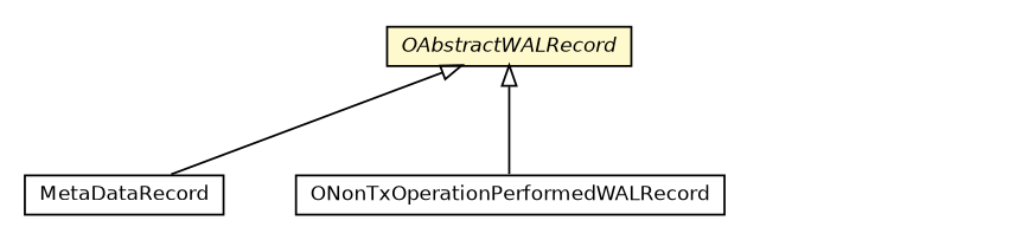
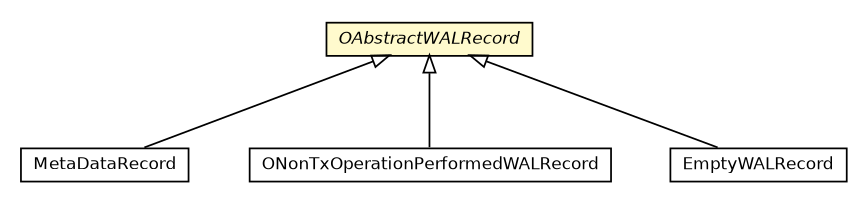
  digraph {
    nodesep=0.25
    ranksep=0.5
    node [fontcolor=black fontname=Helvetica fontsize=10.0 shape=plaintext]
    edge [arrowtail=empty dir=back fontname=Helvetica fontsize=10 headport=p labelfontname=Helvetica labelfontsize=10 tailport=p]
    n1 [label=<<table title="com.orientechnologies.orient.core.storage.impl.local.paginated.wal.MetaDataRecord" border="0" cellborder="1" cellspacing="0" cellpadding="2" port="p" href="./MetaDataRecord.html"> 		<tr><td><table border="0" cellspacing="0" cellpadding="1"> <tr><td align="center" balign="center"> MetaDataRecord </td></tr> 		</table></td></tr> 		</table>>]
    n2 [label=<<table title="com.orientechnologies.orient.core.storage.impl.local.paginated.wal.ONonTxOperationPerformedWALRecord" border="0" cellborder="1" cellspacing="0" cellpadding="2" port="p" href="./ONonTxOperationPerformedWALRecord.html"> 		<tr><td><table border="0" cellspacing="0" cellpadding="1"> <tr><td align="center" balign="center"> ONonTxOperationPerformedWALRecord </td></tr> 		</table></td></tr> 		</table>>]
    n3 [label=<<table title="com.orientechnologies.orient.core.storage.impl.local.paginated.wal.OAbstractWALRecord" border="0" cellborder="1" cellspacing="0" cellpadding="2" port="p" bgcolor="lemonChiffon" href="./OAbstractWALRecord.html"> 		<tr><td><table border="0" cellspacing="0" cellpadding="1"> <tr><td align="center" balign="center"><font face="Helvetica-Oblique"> OAbstractWALRecord </font></td></tr> 		</table></td></tr> 		</table>>]
+   n4 [label=<<table title="com.orientechnologies.orient.core.storage.impl.local.paginated.wal.common.EmptyWALRecord" border="0" cellborder="1" cellspacing="0" cellpadding="2" port="p" href="./common/EmptyWALRecord.html"> 		<tr><td><table border="0" cellspacing="0" cellpadding="1"> <tr><td align="center" balign="center"> EmptyWALRecord </td></tr> 		</table></td></tr> 		</table>>]
    n3 -> n1
    n3 -> n2
+   n3 -> n4
  }
